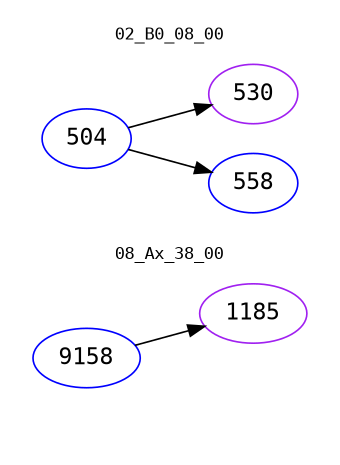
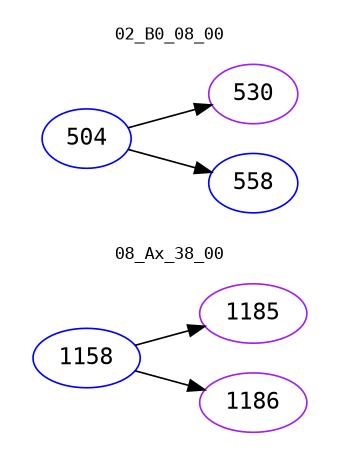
  digraph {
    fontname="DejaVu Sans Mono"
    rankdir=LR
    node [color=blue fontname="DejaVu Sans Mono"]
    edge [color=black fontname="DejaVu Sans Mono"]
-   n1 [label=9158]
+   n1 [label=1158]
+   n2 [color=purple label=1186]
    n3 [color=purple label=1185]
    n4 [label=504]
    n5 [label=558]
    n6 [color=purple label=530]
    subgraph cluster_1 {
      color=white
      fontsize=10
      label="08_Ax_38_00"
      n1
+     n2
      n3
    }
    subgraph cluster_2 {
      color=white
      fontsize=10
      label="02_B0_08_00"
      n4
      n5
      n6
    }
+   n1 -> n2
    n1 -> n3
    n4 -> n5
    n4 -> n6
  }
